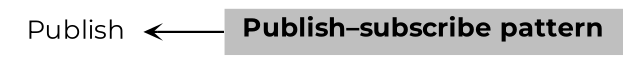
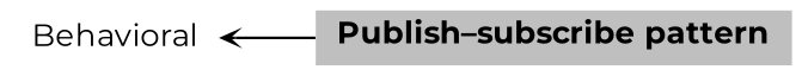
  digraph {
    rankdir=LR
    fontname=Montserrat
    node [color=black fontname=Montserrat fontsize=12 shape=plaintext]
-   n1 [height=0.2 label=Publish width=0.4]
+   n1 [height=0.2 label=Behavioral width=0.4]
    n2 [fillcolor=grey75 fontcolor=black height=0.2 label=<<b>Publish–subscribe pattern</b>> style=filled width=0.4]
    n1 -> n2 [arrowhead=open arrowsize=0.5 arrowtail=open dir=back fontname=Montserrat fontsize=15 labelfontsize=15 shape=plaintext style=solid]
  }
